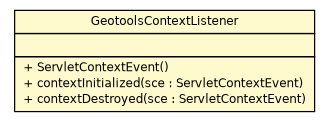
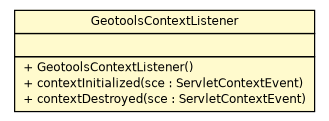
  digraph {
    nodesep=0.25
    ranksep=0.5
    rankdir=LR
-   n1 [fontcolor=black fontname=Helvetica fontsize=10.0 label=<<table title="nl.b3p.brmo.web.geotools.GeotoolsContextListener" border="0" cellborder="1" cellspacing="0" cellpadding="2" port="p" bgcolor="lemonChiffon" href="./GeotoolsContextListener.html"> 		<tr><td><table border="0" cellspacing="0" cellpadding="1"> <tr><td align="center" balign="center"> GeotoolsContextListener </td></tr> 		</table></td></tr> 		<tr><td><table border="0" cellspacing="0" cellpadding="1"> <tr><td align="left" balign="left">  </td></tr> 		</table></td></tr> 		<tr><td><table border="0" cellspacing="0" cellpadding="1"> <tr><td align="left" balign="left"> + ServletContextEvent() </td></tr> <tr><td align="left" balign="left"> + contextInitialized(sce : ServletContextEvent) </td></tr> <tr><td align="left" balign="left"> + contextDestroyed(sce : ServletContextEvent) </td></tr> 		</table></td></tr> 		</table>> shape=plaintext]
+   n1 [fontcolor=black fontname=Helvetica fontsize=10.0 label=<<table title="nl.b3p.brmo.web.geotools.GeotoolsContextListener" border="0" cellborder="1" cellspacing="0" cellpadding="2" port="p" bgcolor="lemonChiffon" href="./GeotoolsContextListener.html"> 		<tr><td><table border="0" cellspacing="0" cellpadding="1"> <tr><td align="center" balign="center"> GeotoolsContextListener </td></tr> 		</table></td></tr> 		<tr><td><table border="0" cellspacing="0" cellpadding="1"> <tr><td align="left" balign="left">  </td></tr> 		</table></td></tr> 		<tr><td><table border="0" cellspacing="0" cellpadding="1"> <tr><td align="left" balign="left"> + GeotoolsContextListener() </td></tr> <tr><td align="left" balign="left"> + contextInitialized(sce : ServletContextEvent) </td></tr> <tr><td align="left" balign="left"> + contextDestroyed(sce : ServletContextEvent) </td></tr> 		</table></td></tr> 		</table>> shape=plaintext]
  }
